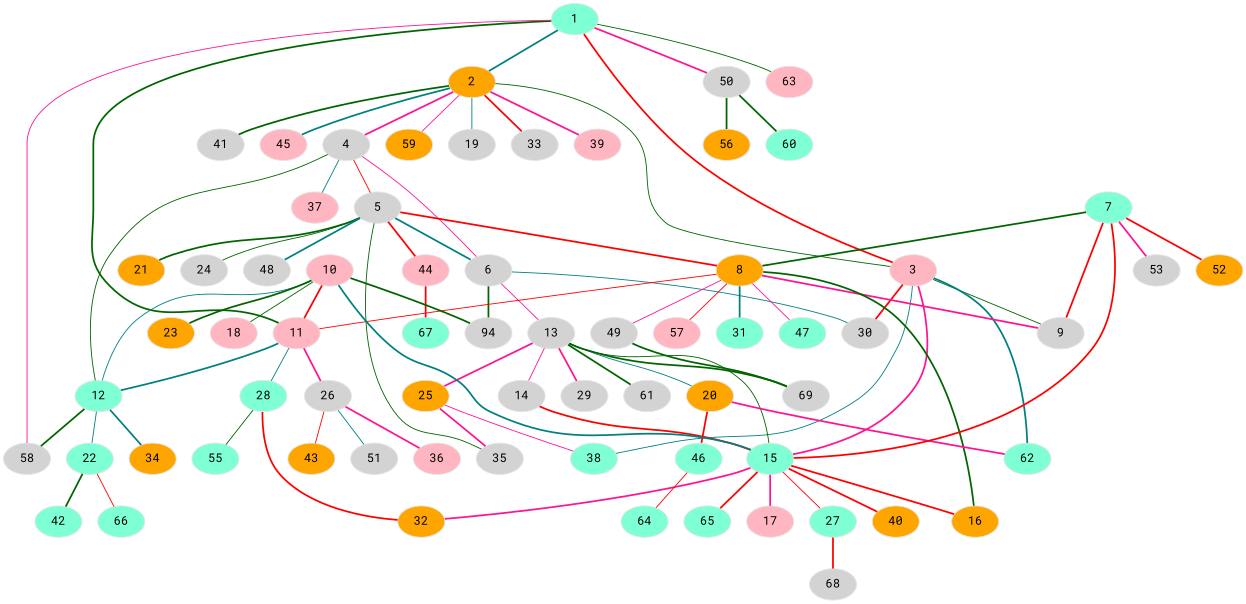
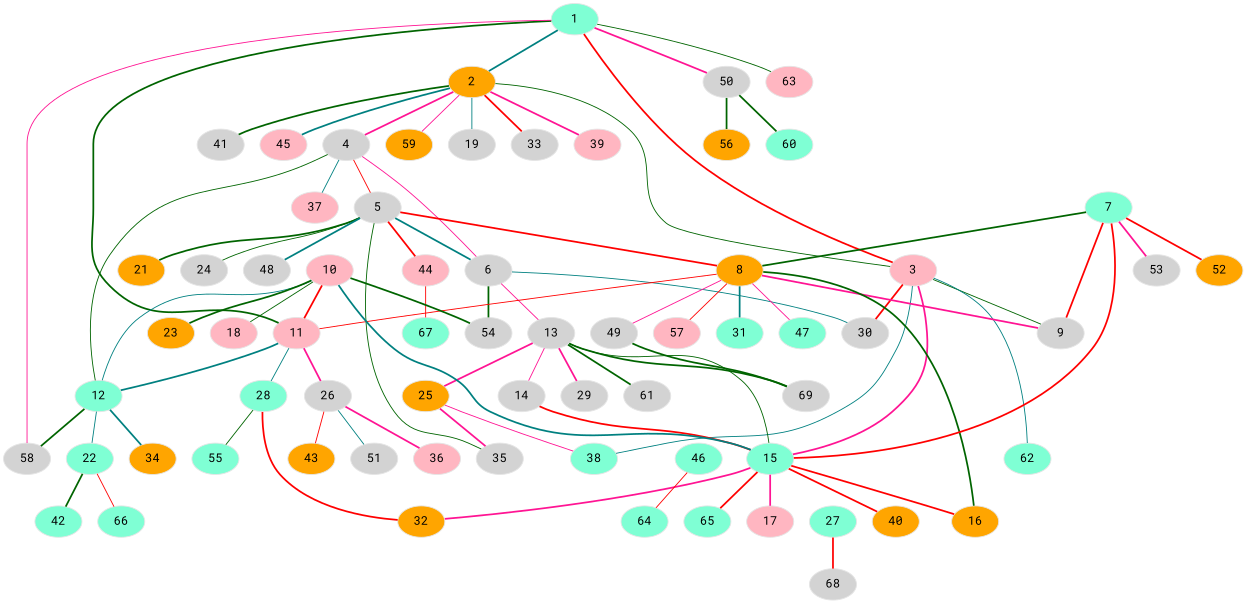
  graph {
    fontname="Roboto Mono"
    node [color=gray90 fillcolor=lightgrey fontname="Roboto Mono" style=filled]
    edge [color=red fontname="Roboto Mono" style=bold]
    1 [fillcolor=aquamarine]
    2 [fillcolor=orange]
    3 [fillcolor=lightpink]
    11 [fillcolor=lightpink]
    50
    58
    63 [fillcolor=lightpink]
    4
    19
    33
    39 [fillcolor=lightpink]
    41
    45 [fillcolor=lightpink]
    59 [fillcolor=orange]
    9
    15 [fillcolor=aquamarine]
    30
    38 [fillcolor=aquamarine]
    62 [fillcolor=aquamarine]
    12 [fillcolor=aquamarine]
    26
    28 [fillcolor=aquamarine]
    56 [fillcolor=orange]
    60 [fillcolor=aquamarine]
    5
    6
    37 [fillcolor=lightpink]
    16 [fillcolor=orange]
    17 [fillcolor=lightpink]
    27 [fillcolor=aquamarine]
    32 [fillcolor=orange]
    40 [fillcolor=orange]
    65 [fillcolor=aquamarine]
    8 [fillcolor=orange]
    21 [fillcolor=orange]
    24
    35
    44 [fillcolor=lightpink]
    48
    13
-   54 [label=94]
+   54
    22 [fillcolor=aquamarine]
    34 [fillcolor=orange]
    31 [fillcolor=aquamarine]
    47 [fillcolor=aquamarine]
    49
    57 [fillcolor=lightpink]
    67 [fillcolor=aquamarine]
    14
-   20 [fillcolor=orange]
    25 [fillcolor=orange]
    29
    61
    69
    7 [fillcolor=aquamarine]
    52 [fillcolor=orange]
    53
    10 [fillcolor=lightpink]
    18 [fillcolor=lightpink]
    23 [fillcolor=orange]
    36 [fillcolor=lightpink]
    43 [fillcolor=orange]
    51
    55 [fillcolor=aquamarine]
    42 [fillcolor=aquamarine]
    66 [fillcolor=aquamarine]
    46 [fillcolor=aquamarine]
    68
    64 [fillcolor=aquamarine]
    1 -- 2 [color=teal]
    1 -- 3
    1 -- 11 [color=darkgreen]
    1 -- 50 [color=deeppink]
    1 -- 58 [color=deeppink style=solid]
    1 -- 63 [color=darkgreen style=solid]
    2 -- 3 [color=darkgreen style=solid]
    2 -- 4 [color=deeppink]
    2 -- 19 [color=teal style=solid]
    2 -- 33
    2 -- 39 [color=deeppink]
    2 -- 41 [color=darkgreen]
    2 -- 45 [color=teal]
    2 -- 59 [color=deeppink style=solid]
    3 -- 9 [color=darkgreen style=solid]
    3 -- 15 [color=deeppink]
    3 -- 30
    3 -- 38 [color=teal style=solid]
-   3 -- 62 [color=teal]
+   3 -- 62 [color=teal style=solid]
    11 -- 12 [color=teal]
    11 -- 26 [color=deeppink]
    11 -- 28 [color=teal style=solid]
    50 -- 56 [color=darkgreen]
    50 -- 60 [color=darkgreen]
    4 -- 12 [color=darkgreen style=solid]
    4 -- 5 [style=solid]
    4 -- 6 [color=deeppink style=solid]
    4 -- 37 [color=teal style=solid]
    15 -- 16
    15 -- 17 [color=deeppink]
-   15 -- 27 [style=solid]
    15 -- 32 [color=deeppink]
    15 -- 40
    15 -- 65
    12 -- 58 [color=darkgreen]
    12 -- 22 [color=teal style=solid]
    12 -- 34 [color=teal]
    26 -- 36 [color=deeppink]
    26 -- 43 [style=solid]
    26 -- 51 [color=teal style=solid]
    28 -- 32
    28 -- 55 [color=darkgreen style=solid]
    5 -- 6 [color=teal]
    5 -- 8
    5 -- 21 [color=darkgreen]
    5 -- 24 [color=darkgreen style=solid]
    5 -- 35 [color=darkgreen style=solid]
    5 -- 44
    5 -- 48 [color=teal]
    6 -- 30 [color=teal style=solid]
    6 -- 13 [color=deeppink style=solid]
    6 -- 54 [color=darkgreen]
    27 -- 68
    8 -- 11 [style=solid]
    8 -- 9 [color=deeppink]
    8 -- 16 [color=darkgreen]
    8 -- 31 [color=teal]
    8 -- 47 [color=deeppink style=solid]
    8 -- 49 [color=deeppink style=solid]
    8 -- 57 [style=solid]
-   44 -- 67
+   44 -- 67 [style=solid]
    13 -- 15 [color=darkgreen style=solid]
    13 -- 14 [color=deeppink style=solid]
-   13 -- 20 [color=teal style=solid]
    13 -- 25 [color=deeppink]
    13 -- 29 [color=deeppink]
    13 -- 61 [color=darkgreen]
    13 -- 69 [color=darkgreen]
    22 -- 42 [color=darkgreen]
    22 -- 66 [style=solid]
    49 -- 69 [color=darkgreen]
    14 -- 15
-   20 -- 62 [color=deeppink]
-   20 -- 46
    25 -- 38 [color=deeppink style=solid]
    25 -- 35 [color=deeppink]
    7 -- 9
    7 -- 15
    7 -- 8 [color=darkgreen]
    7 -- 52
    7 -- 53 [color=deeppink]
    10 -- 11
    10 -- 15 [color=teal]
    10 -- 12 [color=teal style=solid]
    10 -- 54 [color=darkgreen]
    10 -- 18 [color=darkgreen style=solid]
    10 -- 23 [color=darkgreen]
    46 -- 64 [style=solid]
  }
